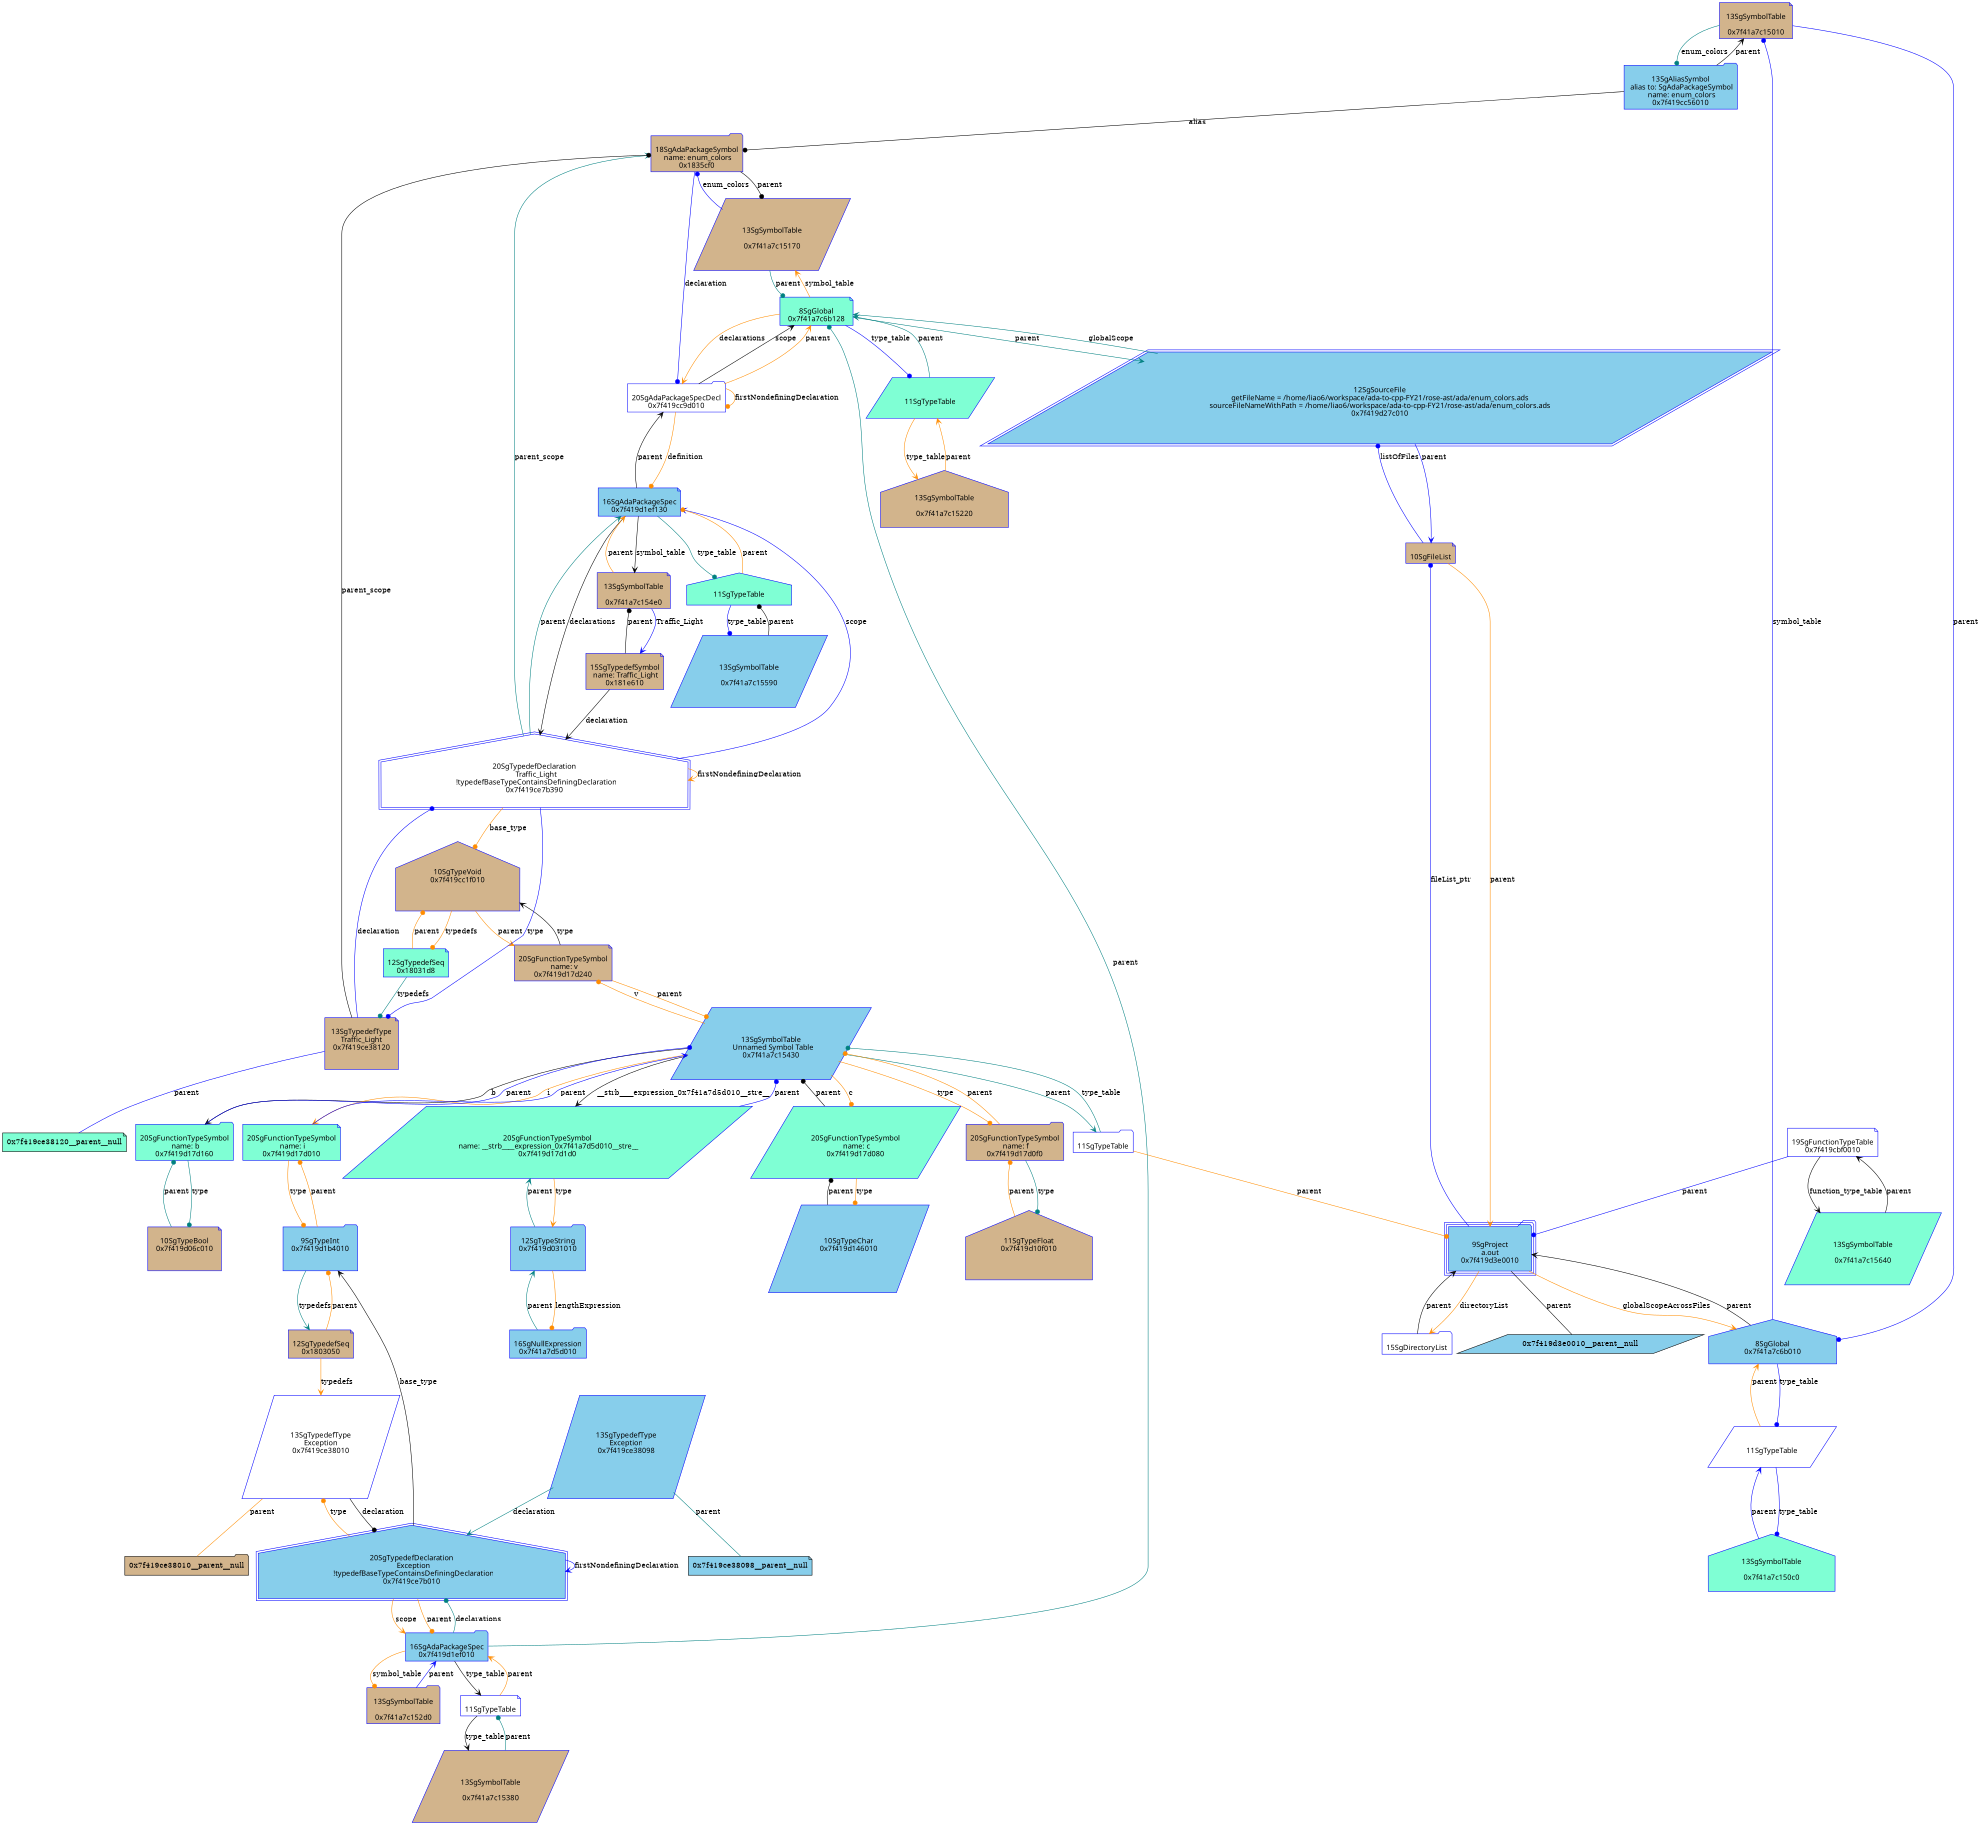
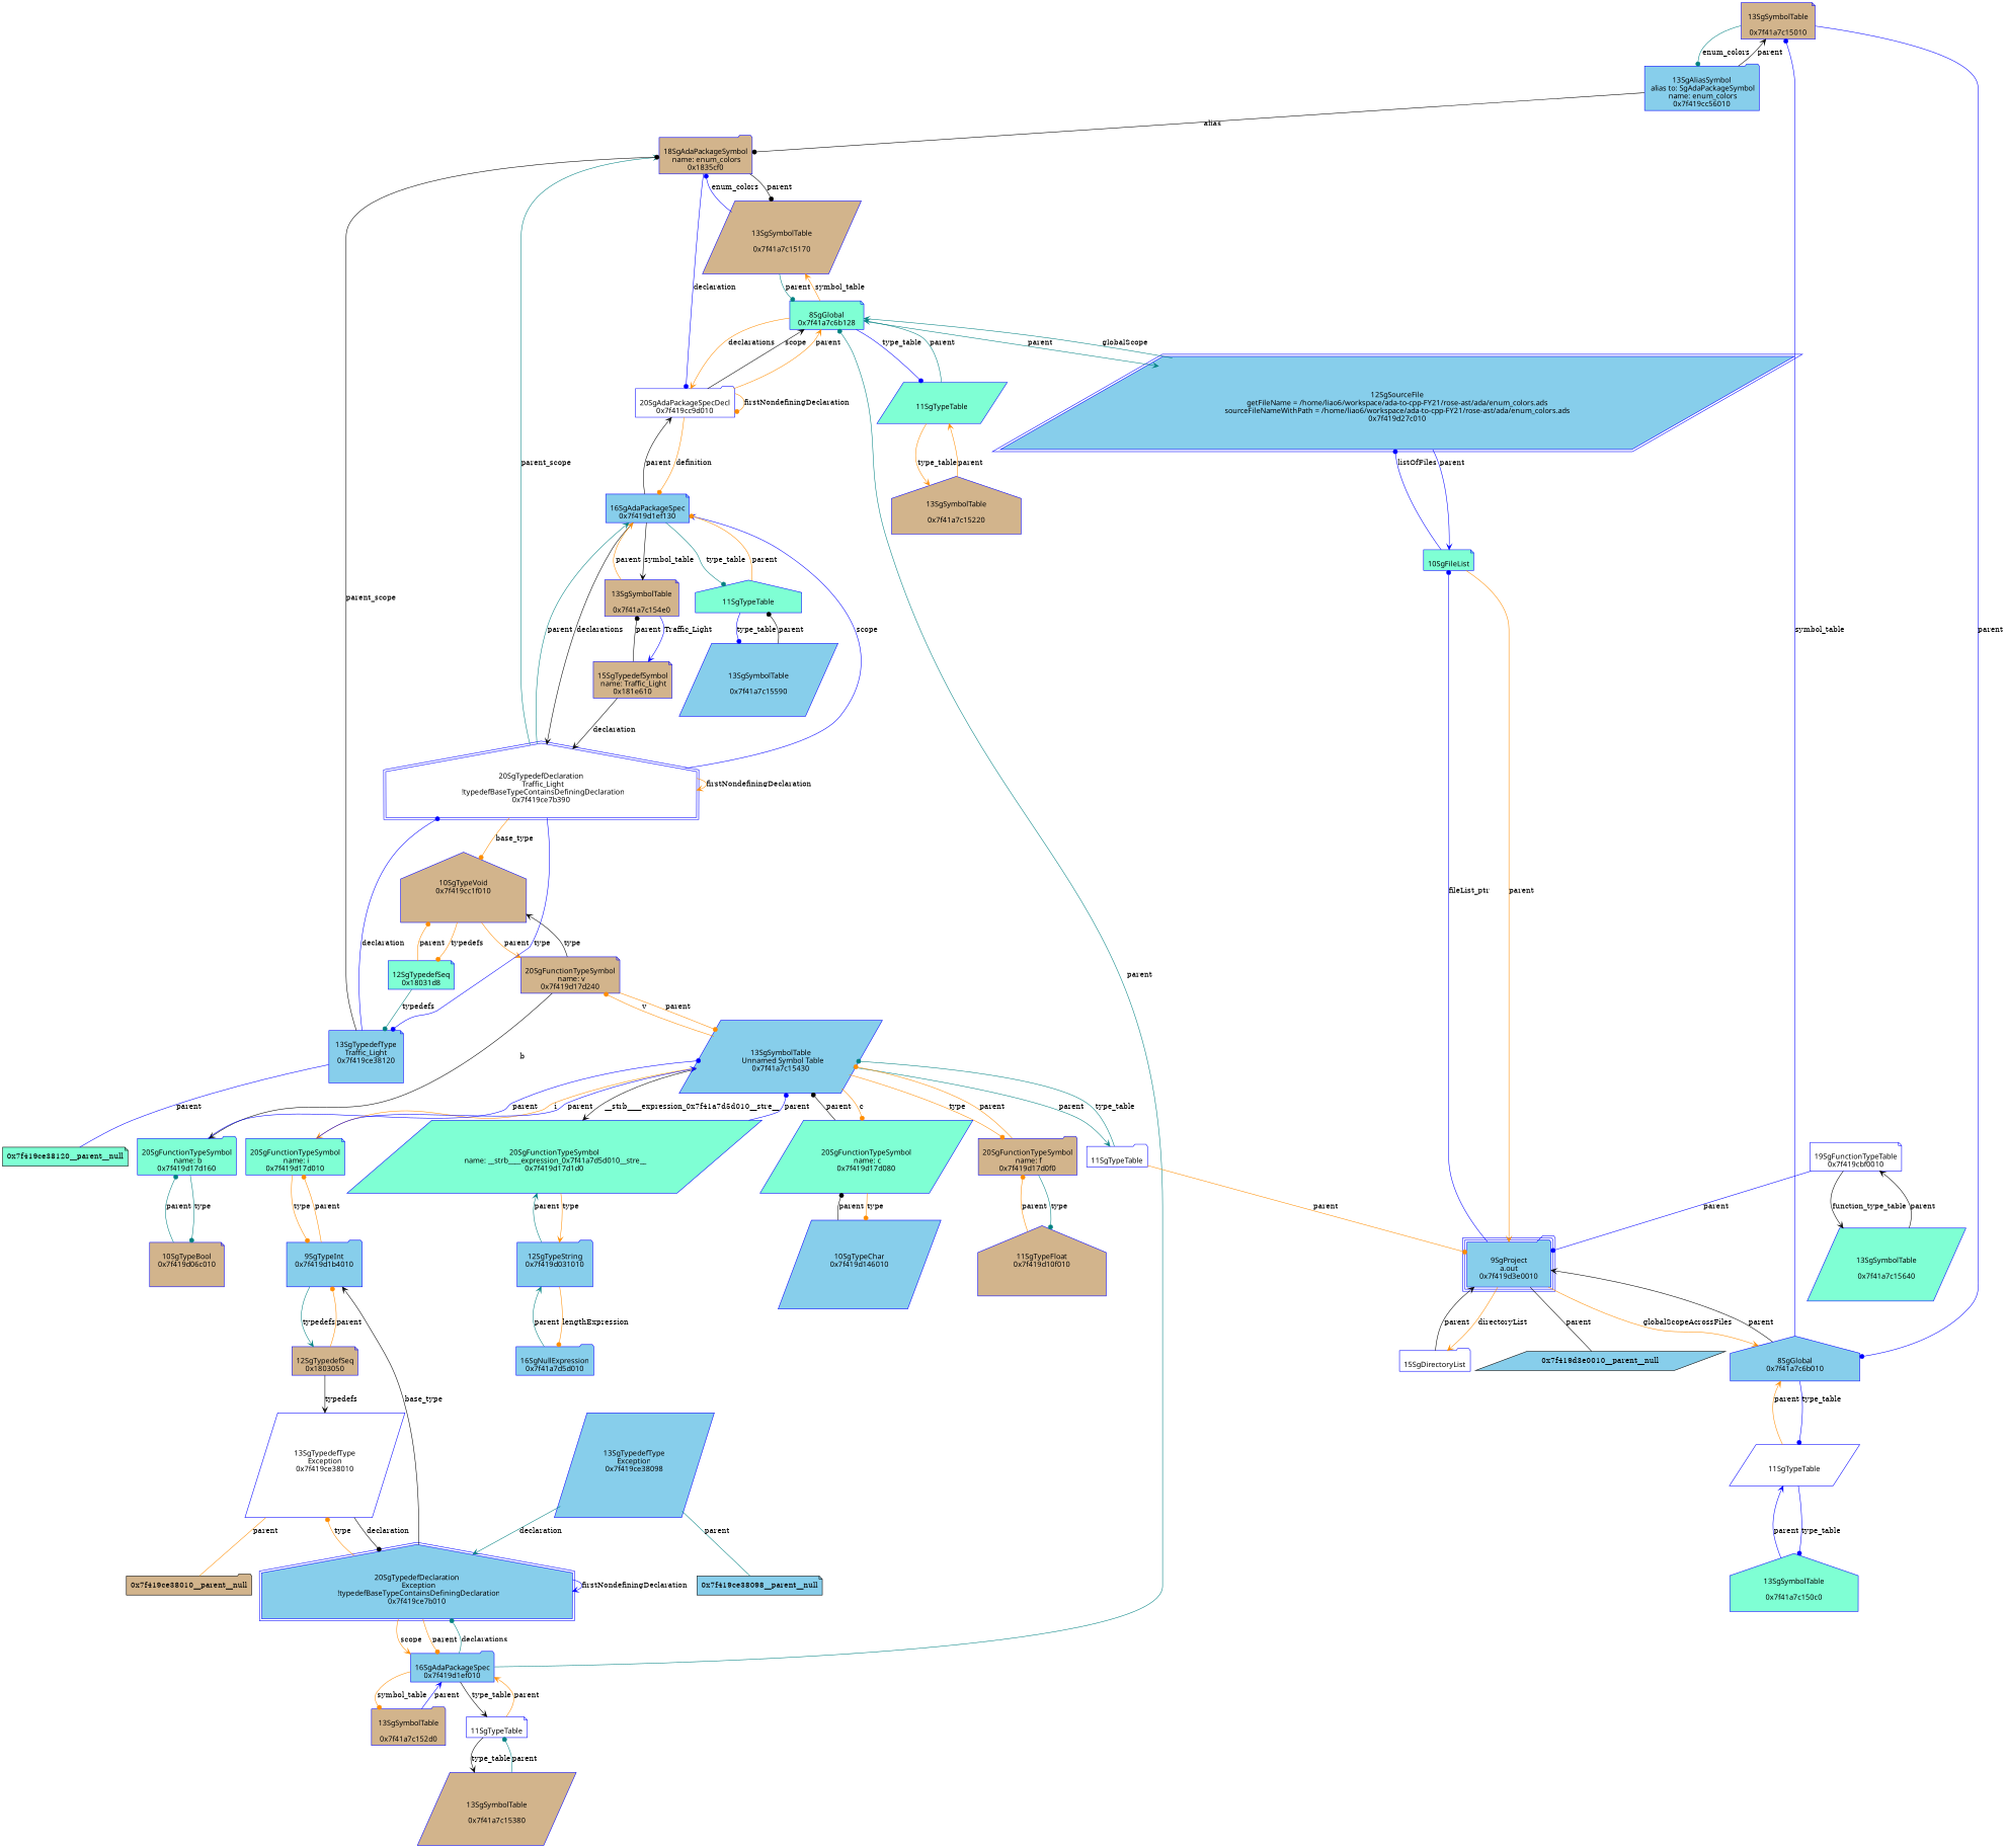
  digraph {
    node [color=blue fillcolor=tan fontcolor=black fontname="7x13bold" peripheries=1 regular=0 shape=note sides=5 style=filled]
    edge [arrowhead=dot color=darkorange dir=forward]
    n1 [label="\n13SgSymbolTable\n  \n  0x7f41a7c15010  "]
    n2 [fillcolor=skyblue label="\n13SgAliasSymbol\n alias to: SgAdaPackageSymbol\n name: enum_colors\n  0x7f419cc56010  " shape=folder sides=8]
    n3 [fillcolor=skyblue label="\n8SgGlobal\n  0x7f41a7c6b010  " shape=house]
    n4 [label="\n18SgAdaPackageSymbol\n name: enum_colors\n  0x1835cf0  " shape=folder sides=8]
    n5 [fillcolor=white label="\n11SgTypeTable" shape=parallelogram sides=4]
    n6 [fillcolor=skyblue label="\n9SgProject\n  a.out  \n  0x7f419d3e0010  " peripheries=3 shape=folder]
    n7 [label="\n13SgSymbolTable\n  \n  0x7f41a7c15170  " shape=parallelogram]
    n8 [fillcolor=white label="\n20SgAdaPackageSpecDecl\n  0x7f419cc9d010  " shape=folder]
    n9 [fillcolor=aquamarine label="\n13SgSymbolTable\n  \n  0x7f41a7c150c0  " shape=house]
-   n10 [label="\n10SgFileList" sides=4]
+   n10 [fillcolor=aquamarine label="\n10SgFileList" sides=4]
    n11 [fillcolor=white label="\n15SgDirectoryList" shape=folder sides=4]
    "0x7f419d3e0010__parent__null" [fillcolor=skyblue shape=parallelogram color="" fontcolor="" fontname="" peripheries="" regular="" sides=""]
    n13 [fillcolor=aquamarine label="\n8SgGlobal\n  0x7f41a7c6b128  "]
    n14 [fillcolor=aquamarine label="\n11SgTypeTable" shape=parallelogram sides=4]
    n15 [fillcolor=skyblue label="\n12SgSourceFile\n  getFileName = /home/liao6/workspace/ada-to-cpp-FY21/rose-ast/ada/enum_colors.ads  \n  sourceFileNameWithPath = /home/liao6/workspace/ada-to-cpp-FY21/rose-ast/ada/enum_colors.ads  \n  0x7f419d27c010  " peripheries=2 shape=parallelogram]
    n16 [fillcolor=skyblue label="\n16SgAdaPackageSpec\n  0x7f419d1ef130  "]
    n17 [label="\n13SgSymbolTable\n  \n  0x7f41a7c15220  " shape=house]
    n18 [label="\n13SgSymbolTable\n  \n  0x7f41a7c152d0  " shape=folder]
    n19 [fillcolor=skyblue label="\n16SgAdaPackageSpec\n  0x7f419d1ef010  " shape=folder]
    n20 [fillcolor=skyblue label="\n20SgTypedefDeclaration\n  Exception\n  !typedefBaseTypeContainsDefiningDeclaration\n  0x7f419ce7b010  " peripheries=2 shape=house sides=8]
    n21 [fillcolor=white label="\n11SgTypeTable" sides=4]
    n22 [fillcolor=skyblue label="\n9SgTypeInt\n  0x7f419d1b4010  \n   \n   " shape=folder sides=3]
    n23 [fillcolor=white label="\n13SgTypedefType\nException\n  0x7f419ce38010  \n   \n   " shape=parallelogram sides=3]
    n24 [label="\n13SgSymbolTable\n  \n  0x7f41a7c15380  " shape=parallelogram]
    n25 [fillcolor=skyblue label="\n13SgSymbolTable\n  Unnamed Symbol Table\n  0x7f41a7c15430  " shape=parallelogram]
    n26 [label="\n20SgFunctionTypeSymbol\n name: v\n  0x7f419d17d240  " sides=8]
    n27 [fillcolor=aquamarine label="\n20SgFunctionTypeSymbol\n name: __strb____expression_0x7f41a7d5d010__stre__\n  0x7f419d17d1d0  " shape=parallelogram sides=8]
    n28 [fillcolor=aquamarine label="\n20SgFunctionTypeSymbol\n name: b\n  0x7f419d17d160  " shape=folder sides=8]
    n29 [label="\n20SgFunctionTypeSymbol\n name: f\n  0x7f419d17d0f0  " shape=folder sides=8]
    n30 [fillcolor=aquamarine label="\n20SgFunctionTypeSymbol\n name: c\n  0x7f419d17d080  " shape=parallelogram sides=8]
    n31 [fillcolor=aquamarine label="\n20SgFunctionTypeSymbol\n name: i\n  0x7f419d17d010  " sides=8]
    n32 [fillcolor=white label="\n11SgTypeTable" shape=folder sides=4]
    n33 [label="\n10SgTypeVoid\n  0x7f419cc1f010  \n   \n   " shape=house sides=3]
    n34 [fillcolor=skyblue label="\n12SgTypeString\n  0x7f419d031010  \n   \n   " shape=folder sides=3]
    n35 [label="\n10SgTypeBool\n  0x7f419d06c010  \n   \n   " sides=3]
    n36 [label="\n11SgTypeFloat\n  0x7f419d10f010  \n   \n   " shape=house sides=3]
    n37 [fillcolor=skyblue label="\n10SgTypeChar\n  0x7f419d146010  \n   \n   " shape=parallelogram sides=3]
    n38 [fillcolor=aquamarine label="\n12SgTypedefSeq\n  0x18031d8  "]
    n39 [fillcolor=skyblue label="\n16SgNullExpression\n  0x7f41a7d5d010  " shape=folder sides=6]
    n40 [label="\n12SgTypedefSeq\n  0x1803050  "]
    n41 [label="\n13SgSymbolTable\n  \n  0x7f41a7c154e0  "]
    n42 [label="\n15SgTypedefSymbol\n name: Traffic_Light\n  0x181e610  " sides=8]
    n43 [fillcolor=white label="\n20SgTypedefDeclaration\n  Traffic_Light\n  !typedefBaseTypeContainsDefiningDeclaration\n  0x7f419ce7b390  " peripheries=2 shape=house sides=8]
    n44 [fillcolor=aquamarine label="\n11SgTypeTable" shape=house sides=4]
-   n45 [label="\n13SgTypedefType\nTraffic_Light\n  0x7f419ce38120  \n   \n   " sides=3]
+   n45 [fillcolor=skyblue label="\n13SgTypedefType\nTraffic_Light\n  0x7f419ce38120  \n   \n   " sides=3]
    n46 [fillcolor=skyblue label="\n13SgSymbolTable\n  \n  0x7f41a7c15590  " shape=parallelogram]
    n47 [fillcolor=aquamarine label="\n13SgSymbolTable\n  \n  0x7f41a7c15640  " shape=parallelogram]
    n48 [fillcolor=white label="\n19SgFunctionTypeTable\n  0x7f419cbf0010  "]
    "0x7f419ce38010__parent__null" [shape=folder color="" fontcolor="" fontname="" peripheries="" regular="" sides=""]
    "0x7f419ce38120__parent__null" [fillcolor=aquamarine color="" fontcolor="" fontname="" peripheries="" regular="" sides=""]
    n51 [fillcolor=skyblue label="\n13SgTypedefType\nException\n  0x7f419ce38098  \n   \n   " shape=parallelogram sides=3]
    "0x7f419ce38098__parent__null" [fillcolor=skyblue color="" fontcolor="" fontname="" peripheries="" regular="" sides=""]
    n1 -> n2 [color=teal label=enum_colors]
    n1 -> n3 [color=blue label=parent]
    n2 -> n1 [arrowhead=vee color=black label=parent]
    n2 -> n4 [color=black label=alias]
    n3 -> n1 [color=blue label=symbol_table]
    n3 -> n5 [color=blue label=type_table]
    n3 -> n6 [arrowhead=vee color=black label=parent]
    n4 -> n7 [color=black label=parent]
    n4 -> n8 [color=blue label=declaration]
    n5 -> n3 [arrowhead=vee label=parent]
    n5 -> n9 [color=blue label=type_table]
    n6 -> n3 [arrowhead=vee label=globalScopeAcrossFiles]
    n6 -> n10 [color=blue label=fileList_ptr]
    n6 -> n11 [arrowhead=vee label=directoryList]
    n6 -> "0x7f419d3e0010__parent__null" [color=black dir=none label=parent arrowhead=""]
    n7 -> n4 [color=blue label=enum_colors]
    n7 -> n13 [color=teal label=parent]
    n8 -> n8 [label=firstNondefiningDeclaration]
    n8 -> n13 [arrowhead=vee color=black label=scope]
    n8 -> n13 [arrowhead=vee label=parent]
    n8 -> n16 [label=definition]
    n9 -> n5 [arrowhead=vee color=blue label=parent]
    n10 -> n6 [arrowhead=vee label=parent]
    n10 -> n15 [color=blue label=listOfFiles]
    n11 -> n6 [arrowhead=vee color=black label=parent]
    n13 -> n7 [arrowhead=vee label=symbol_table]
    n13 -> n8 [arrowhead=vee label=declarations]
    n13 -> n14 [color=blue label=type_table]
    n13 -> n15 [arrowhead=vee color=teal label=parent]
    n14 -> n13 [arrowhead=vee color=teal label=parent]
    n14 -> n17 [arrowhead=vee label=type_table]
    n15 -> n10 [arrowhead=vee color=blue label=parent]
    n15 -> n13 [arrowhead=vee color=teal label=globalScope]
    n16 -> n8 [arrowhead=vee color=black label=parent]
    n16 -> n41 [arrowhead=vee color=black label=symbol_table]
    n16 -> n43 [arrowhead=vee color=black label=declarations]
    n16 -> n44 [color=teal label=type_table]
    n17 -> n14 [arrowhead=vee label=parent]
    n18 -> n19 [arrowhead=vee color=blue label=parent]
    n19 -> n13 [color=teal label=parent]
    n19 -> n18 [label=symbol_table]
    n19 -> n20 [color=teal label=declarations]
    n19 -> n21 [arrowhead=vee color=black label=type_table]
    n20 -> n19 [arrowhead=vee label=scope]
    n20 -> n19 [label=parent]
    n20 -> n20 [arrowhead=vee color=blue label=firstNondefiningDeclaration]
    n20 -> n22 [arrowhead=vee color=black label=base_type]
    n20 -> n23 [label=type]
    n21 -> n19 [arrowhead=vee label=parent]
    n21 -> n24 [arrowhead=vee color=black label=type_table]
    n22 -> n31 [label=parent]
    n22 -> n40 [arrowhead=vee color=teal label=typedefs]
    n23 -> n20 [color=black label=declaration]
    n23 -> "0x7f419ce38010__parent__null" [dir=none label=parent arrowhead=""]
    n24 -> n21 [color=teal label=parent]
    n25 -> n26 [label=v]
    n25 -> n27 [arrowhead=vee color=black label=__strb____expression_0x7f41a7d5d010__stre__]
-   n25 -> n28 [arrowhead=vee color=black label=b]
+   n26 -> n28 [arrowhead=vee color=black label=b]
    n25 -> n29 [label=type]
    n25 -> n30 [label=c]
    n25 -> n31 [arrowhead=vee label=i]
    n25 -> n32 [arrowhead=vee color=teal label=parent]
    n26 -> n25 [label=parent]
    n26 -> n33 [arrowhead=vee color=black label=type]
    n27 -> n25 [color=blue label=parent]
    n27 -> n34 [arrowhead=vee label=type]
    n28 -> n25 [color=blue label=parent]
    n28 -> n35 [color=teal label=type]
    n29 -> n25 [label=parent]
    n29 -> n36 [color=teal label=type]
    n30 -> n25 [color=black label=parent]
    n30 -> n37 [label=type]
    n31 -> n22 [label=type]
    n31 -> n25 [arrowhead=vee color=blue label=parent]
    n32 -> n6 [label=parent]
    n32 -> n25 [color=teal label=type_table]
    n33 -> n26 [arrowhead=vee label=parent]
    n33 -> n38 [label=typedefs]
    n34 -> n27 [arrowhead=vee color=teal label=parent]
    n34 -> n39 [label=lengthExpression]
    n35 -> n28 [color=teal label=parent]
    n36 -> n29 [label=parent]
    n37 -> n30 [color=black label=parent]
    n38 -> n33 [label=parent]
    n38 -> n45 [color=teal label=typedefs]
    n39 -> n34 [arrowhead=vee color=teal label=parent]
    n40 -> n22 [label=parent]
-   n40 -> n23 [arrowhead=vee label=typedefs]
+   n40 -> n23 [arrowhead=vee color=black label=typedefs]
    n41 -> n16 [arrowhead=vee label=parent]
    n41 -> n42 [arrowhead=vee color=blue label=Traffic_Light]
    n42 -> n41 [color=black label=parent]
    n42 -> n43 [arrowhead=vee color=black label=declaration]
    n43 -> n4 [arrowhead=vee color=teal label=parent_scope]
    n43 -> n16 [arrowhead=vee color=blue label=scope]
    n43 -> n16 [arrowhead=vee color=teal label=parent]
    n43 -> n33 [label=base_type]
    n43 -> n43 [arrowhead=vee label=firstNondefiningDeclaration]
    n43 -> n45 [color=blue label=type]
    n44 -> n16 [label=parent]
    n44 -> n46 [color=blue label=type_table]
    n45 -> n4 [color=black label=parent_scope]
    n45 -> n43 [color=blue label=declaration]
    n45 -> "0x7f419ce38120__parent__null" [color=blue dir=none label=parent arrowhead=""]
    n46 -> n44 [color=black label=parent]
    n47 -> n48 [arrowhead=vee color=black label=parent]
    n48 -> n6 [color=blue label=parent]
    n48 -> n47 [arrowhead=vee color=black label=function_type_table]
    n51 -> n20 [arrowhead=vee color=teal label=declaration]
    n51 -> "0x7f419ce38098__parent__null" [color=teal dir=none label=parent arrowhead=""]
  }
